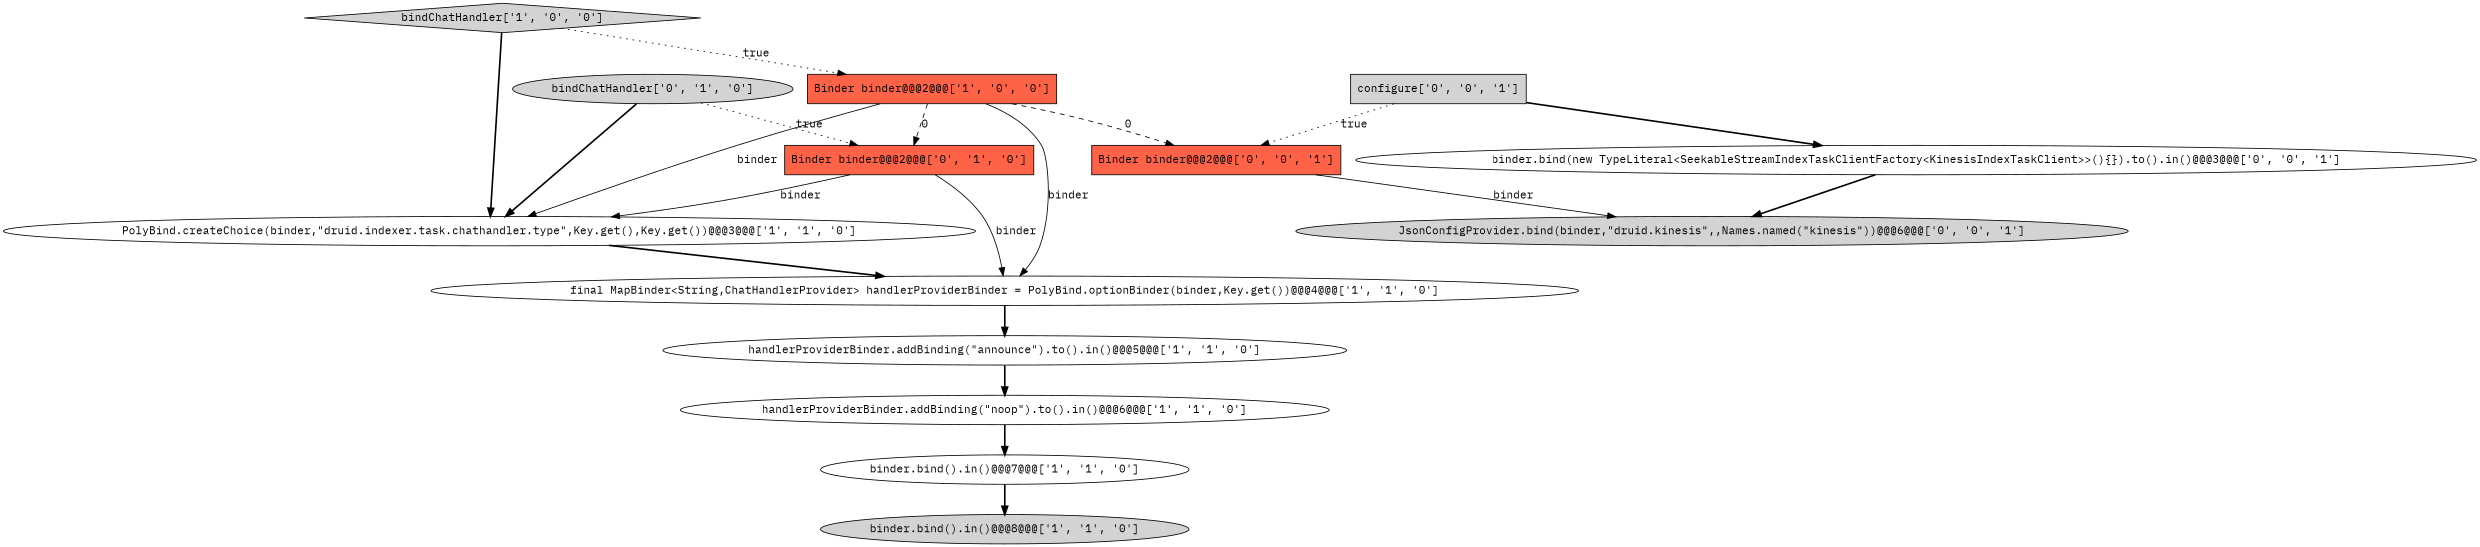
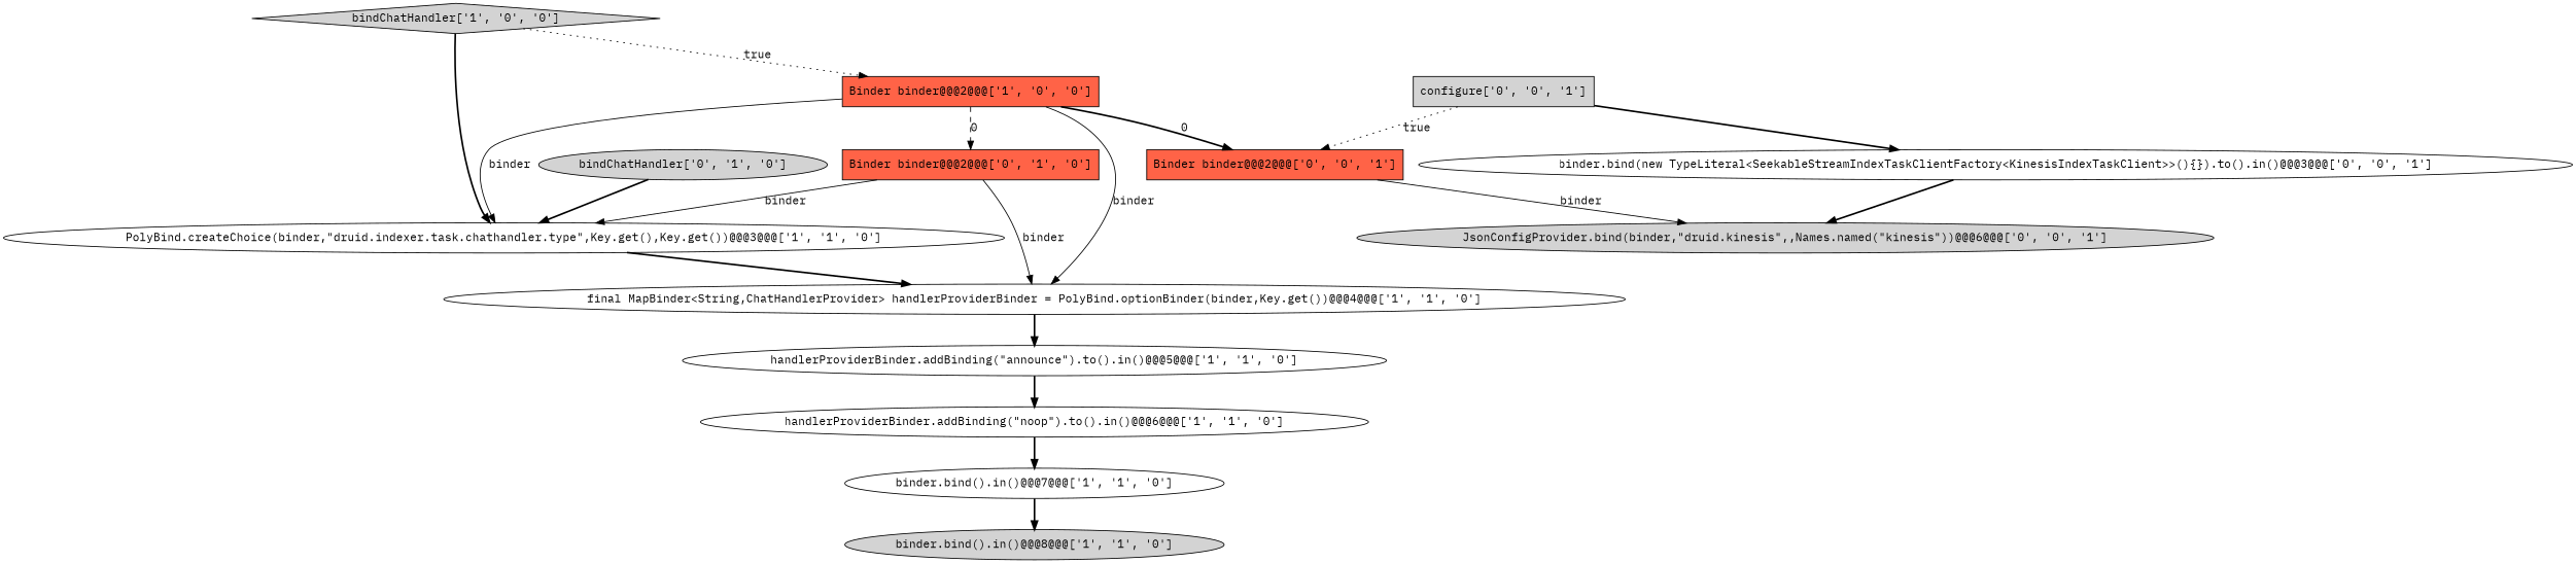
  digraph {
    fontname="IBM Plex Mono"
    node [fillcolor=white fontname="IBM Plex Mono" shape=ellipse style=filled]
    edge [fontname="IBM Plex Mono" style=bold]
    n1 [label="handlerProviderBinder.addBinding(\"announce\").to().in()@@@5@@@['1', '1', '0']"]
    n2 [label="handlerProviderBinder.addBinding(\"noop\").to().in()@@@6@@@['1', '1', '0']"]
    n3 [label="binder.bind().in()@@@7@@@['1', '1', '0']"]
    n4 [label="final MapBinder<String,ChatHandlerProvider> handlerProviderBinder = PolyBind.optionBinder(binder,Key.get())@@@4@@@['1', '1', '0']"]
    n5 [fillcolor=lightgray label="binder.bind().in()@@@8@@@['1', '1', '0']"]
    n6 [fillcolor=lightgray label="JsonConfigProvider.bind(binder,\"druid.kinesis\",,Names.named(\"kinesis\"))@@@6@@@['0', '0', '1']"]
    n7 [label="PolyBind.createChoice(binder,\"druid.indexer.task.chathandler.type\",Key.get(),Key.get())@@@3@@@['1', '1', '0']"]
    n8 [fillcolor=tomato label="Binder binder@@@2@@@['0', '0', '1']" shape=box]
    n9 [fillcolor=tomato label="Binder binder@@@2@@@['0', '1', '0']" shape=box]
    n10 [fillcolor=lightgray label="configure['0', '0', '1']" shape=box]
    n11 [label="binder.bind(new TypeLiteral<SeekableStreamIndexTaskClientFactory<KinesisIndexTaskClient>>(){}).to().in()@@@3@@@['0', '0', '1']"]
    n12 [fillcolor=lightgray label="bindChatHandler['1', '0', '0']" shape=diamond]
    n13 [fillcolor=tomato label="Binder binder@@@2@@@['1', '0', '0']" shape=box]
    n14 [fillcolor=lightgray label="bindChatHandler['0', '1', '0']"]
    n1 -> n2
    n2 -> n3
    n3 -> n5
    n4 -> n1
    n7 -> n4
    n8 -> n6 [label=binder style=solid]
    n9 -> n4 [label=binder style=solid]
    n9 -> n7 [label=binder style=solid]
    n10 -> n8 [label=true style=dotted]
    n10 -> n11
    n11 -> n6
    n12 -> n7
    n12 -> n13 [label=true style=dotted]
    n13 -> n4 [label=binder style=solid]
    n13 -> n7 [label=binder style=solid]
-   n13 -> n8 [label=0 style=dashed]
+   n13 -> n8 [label=0]
    n13 -> n9 [label=0 style=dashed]
    n14 -> n7
-   n14 -> n9 [label=true style=dotted]
  }
